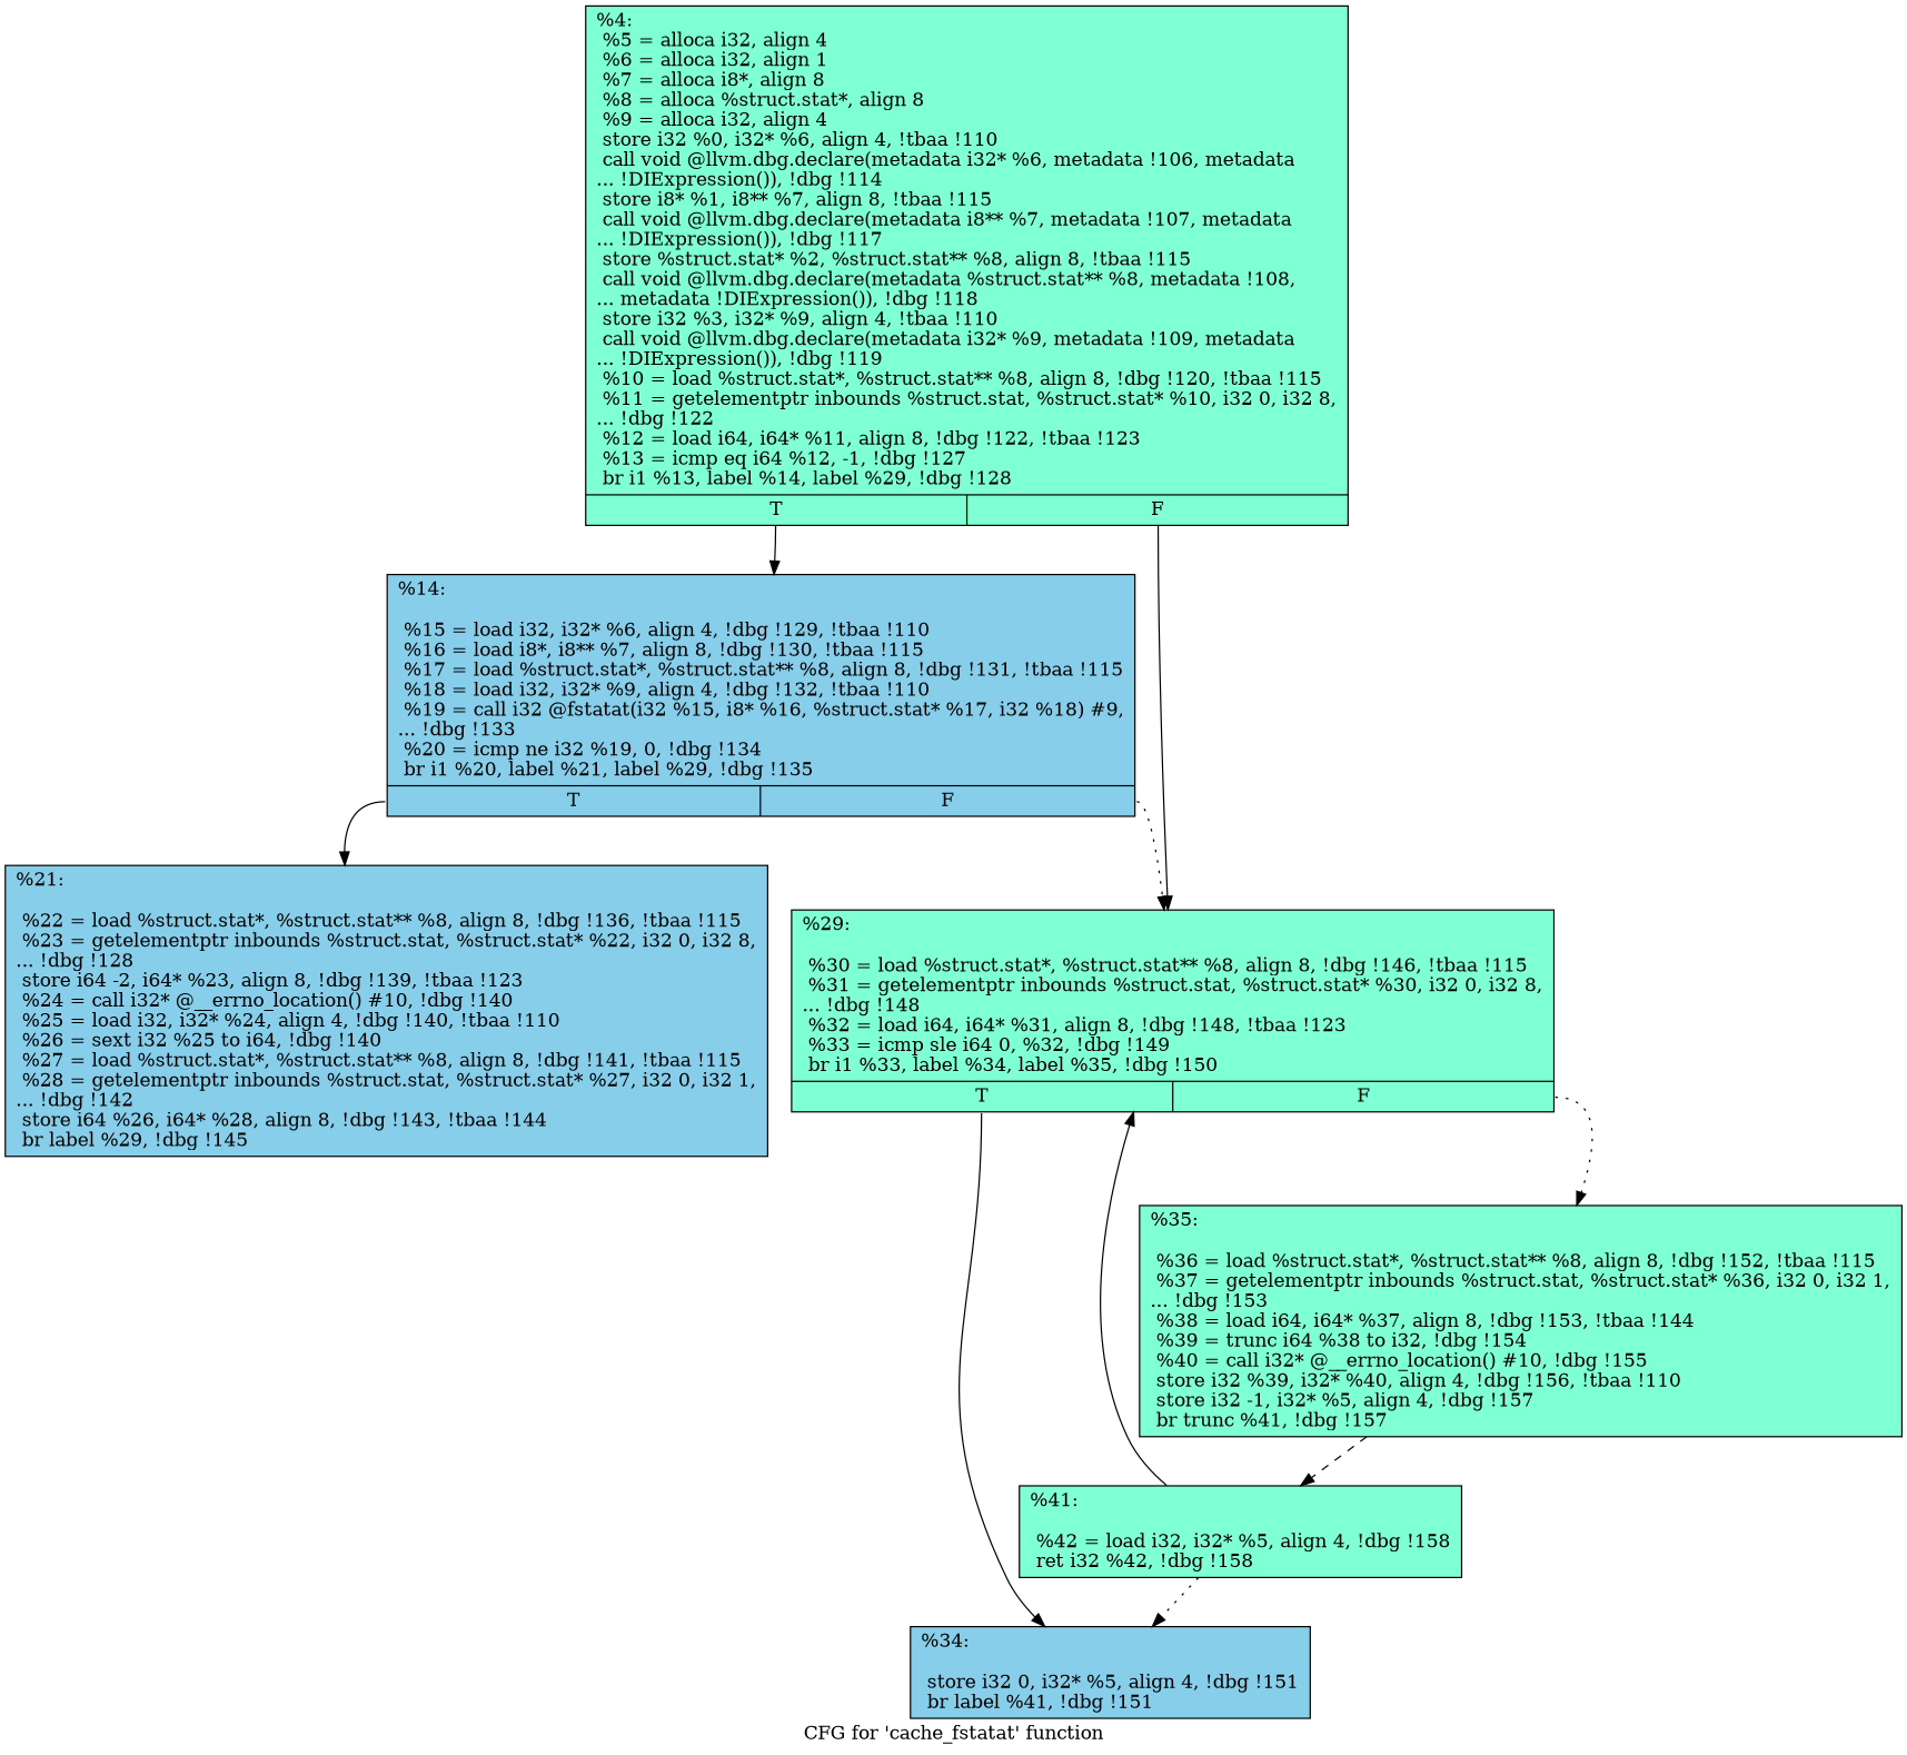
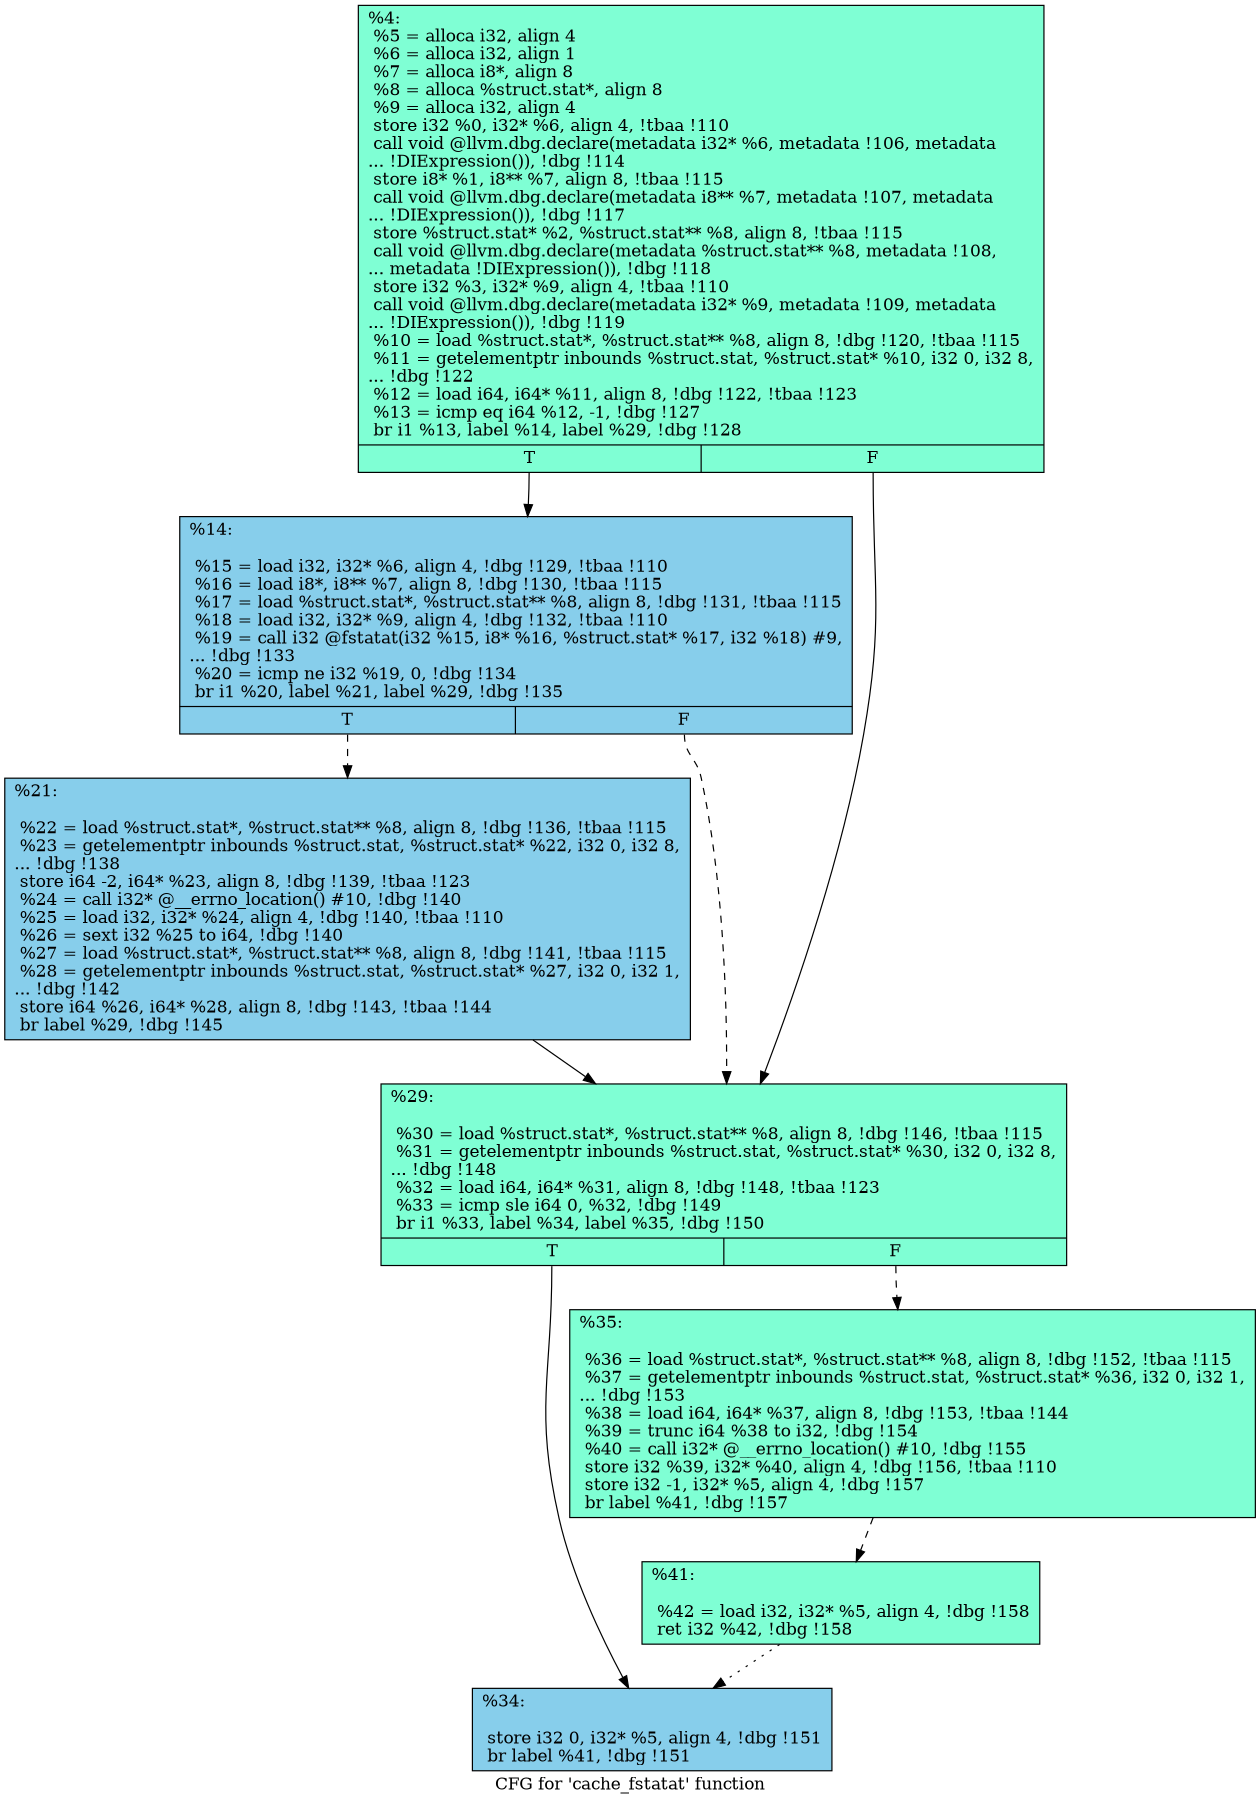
  digraph {
    label="CFG for 'cache_fstatat' function"
    node [fillcolor=aquamarine shape=record style=filled]
    edge [style=solid]
    n1 [label="{%4:\l  %5 = alloca i32, align 4\l  %6 = alloca i32, align 1\l  %7 = alloca i8*, align 8\l  %8 = alloca %struct.stat*, align 8\l  %9 = alloca i32, align 4\l  store i32 %0, i32* %6, align 4, !tbaa !110\l  call void @llvm.dbg.declare(metadata i32* %6, metadata !106, metadata\l... !DIExpression()), !dbg !114\l  store i8* %1, i8** %7, align 8, !tbaa !115\l  call void @llvm.dbg.declare(metadata i8** %7, metadata !107, metadata\l... !DIExpression()), !dbg !117\l  store %struct.stat* %2, %struct.stat** %8, align 8, !tbaa !115\l  call void @llvm.dbg.declare(metadata %struct.stat** %8, metadata !108,\l... metadata !DIExpression()), !dbg !118\l  store i32 %3, i32* %9, align 4, !tbaa !110\l  call void @llvm.dbg.declare(metadata i32* %9, metadata !109, metadata\l... !DIExpression()), !dbg !119\l  %10 = load %struct.stat*, %struct.stat** %8, align 8, !dbg !120, !tbaa !115\l  %11 = getelementptr inbounds %struct.stat, %struct.stat* %10, i32 0, i32 8,\l... !dbg !122\l  %12 = load i64, i64* %11, align 8, !dbg !122, !tbaa !123\l  %13 = icmp eq i64 %12, -1, !dbg !127\l  br i1 %13, label %14, label %29, !dbg !128\l|{<s0>T|<s1>F}}"]
    n2 [fillcolor=skyblue label="{%14:\l\l  %15 = load i32, i32* %6, align 4, !dbg !129, !tbaa !110\l  %16 = load i8*, i8** %7, align 8, !dbg !130, !tbaa !115\l  %17 = load %struct.stat*, %struct.stat** %8, align 8, !dbg !131, !tbaa !115\l  %18 = load i32, i32* %9, align 4, !dbg !132, !tbaa !110\l  %19 = call i32 @fstatat(i32 %15, i8* %16, %struct.stat* %17, i32 %18) #9,\l... !dbg !133\l  %20 = icmp ne i32 %19, 0, !dbg !134\l  br i1 %20, label %21, label %29, !dbg !135\l|{<s0>T|<s1>F}}"]
    n3 [label="{%29:\l\l  %30 = load %struct.stat*, %struct.stat** %8, align 8, !dbg !146, !tbaa !115\l  %31 = getelementptr inbounds %struct.stat, %struct.stat* %30, i32 0, i32 8,\l... !dbg !148\l  %32 = load i64, i64* %31, align 8, !dbg !148, !tbaa !123\l  %33 = icmp sle i64 0, %32, !dbg !149\l  br i1 %33, label %34, label %35, !dbg !150\l|{<s0>T|<s1>F}}"]
-   n4 [fillcolor=skyblue label="{%21:\l\l  %22 = load %struct.stat*, %struct.stat** %8, align 8, !dbg !136, !tbaa !115\l  %23 = getelementptr inbounds %struct.stat, %struct.stat* %22, i32 0, i32 8,\l... !dbg !128\l  store i64 -2, i64* %23, align 8, !dbg !139, !tbaa !123\l  %24 = call i32* @__errno_location() #10, !dbg !140\l  %25 = load i32, i32* %24, align 4, !dbg !140, !tbaa !110\l  %26 = sext i32 %25 to i64, !dbg !140\l  %27 = load %struct.stat*, %struct.stat** %8, align 8, !dbg !141, !tbaa !115\l  %28 = getelementptr inbounds %struct.stat, %struct.stat* %27, i32 0, i32 1,\l... !dbg !142\l  store i64 %26, i64* %28, align 8, !dbg !143, !tbaa !144\l  br label %29, !dbg !145\l}"]
+   n4 [fillcolor=skyblue label="{%21:\l\l  %22 = load %struct.stat*, %struct.stat** %8, align 8, !dbg !136, !tbaa !115\l  %23 = getelementptr inbounds %struct.stat, %struct.stat* %22, i32 0, i32 8,\l... !dbg !138\l  store i64 -2, i64* %23, align 8, !dbg !139, !tbaa !123\l  %24 = call i32* @__errno_location() #10, !dbg !140\l  %25 = load i32, i32* %24, align 4, !dbg !140, !tbaa !110\l  %26 = sext i32 %25 to i64, !dbg !140\l  %27 = load %struct.stat*, %struct.stat** %8, align 8, !dbg !141, !tbaa !115\l  %28 = getelementptr inbounds %struct.stat, %struct.stat* %27, i32 0, i32 1,\l... !dbg !142\l  store i64 %26, i64* %28, align 8, !dbg !143, !tbaa !144\l  br label %29, !dbg !145\l}"]
    n5 [fillcolor=skyblue label="{%34:\l\l  store i32 0, i32* %5, align 4, !dbg !151\l  br label %41, !dbg !151\l}"]
-   n6 [label="{%35:\l\l  %36 = load %struct.stat*, %struct.stat** %8, align 8, !dbg !152, !tbaa !115\l  %37 = getelementptr inbounds %struct.stat, %struct.stat* %36, i32 0, i32 1,\l... !dbg !153\l  %38 = load i64, i64* %37, align 8, !dbg !153, !tbaa !144\l  %39 = trunc i64 %38 to i32, !dbg !154\l  %40 = call i32* @__errno_location() #10, !dbg !155\l  store i32 %39, i32* %40, align 4, !dbg !156, !tbaa !110\l  store i32 -1, i32* %5, align 4, !dbg !157\l  br trunc %41, !dbg !157\l}"]
+   n6 [label="{%35:\l\l  %36 = load %struct.stat*, %struct.stat** %8, align 8, !dbg !152, !tbaa !115\l  %37 = getelementptr inbounds %struct.stat, %struct.stat* %36, i32 0, i32 1,\l... !dbg !153\l  %38 = load i64, i64* %37, align 8, !dbg !153, !tbaa !144\l  %39 = trunc i64 %38 to i32, !dbg !154\l  %40 = call i32* @__errno_location() #10, !dbg !155\l  store i32 %39, i32* %40, align 4, !dbg !156, !tbaa !110\l  store i32 -1, i32* %5, align 4, !dbg !157\l  br label %41, !dbg !157\l}"]
    n7 [label="{%41:\l\l  %42 = load i32, i32* %5, align 4, !dbg !158\l  ret i32 %42, !dbg !158\l}"]
    n1 -> n2 [tailport=s0]
    n1 -> n3 [tailport=s1]
-   n2 -> n3 [style=dotted tailport=s1]
-   n2 -> n4 [tailport=s0]
+   n2 -> n3 [style=dashed tailport=s1]
+   n2 -> n4 [style=dashed tailport=s0]
    n3 -> n5 [tailport=s0]
-   n3 -> n6 [style=dotted tailport=s1]
-   n7 -> n3
+   n3 -> n6 [style=dashed tailport=s1]
+   n4 -> n3
    n6 -> n7 [style=dashed]
    n7 -> n5 [style=dotted]
  }
